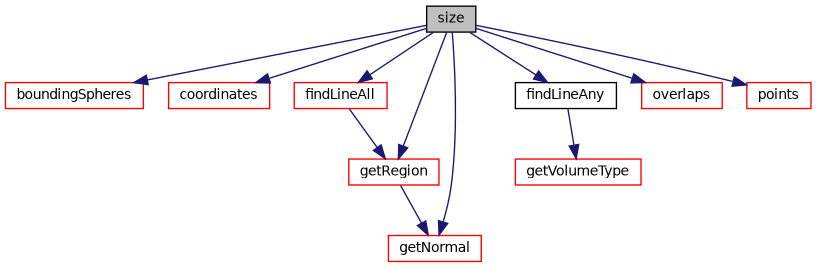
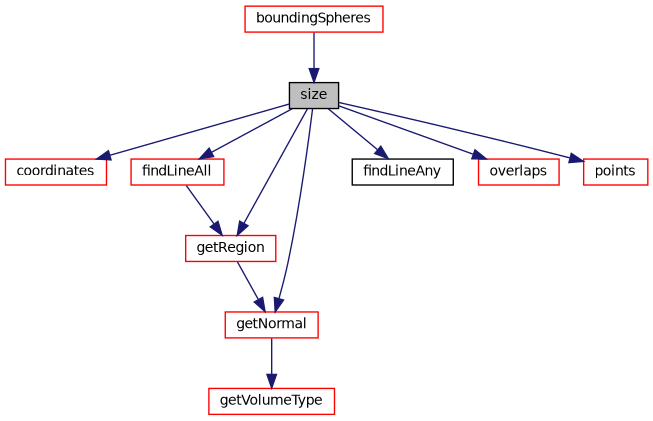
  digraph {
    rankdir=TB
    node [color=red fontname=Helvetica fontsize=10 shape=record]
    edge [color=midnightblue fontname=Helvetica fontsize=10 labelfontname=Helvetica labelfontsize=10 style=solid]
    n1 [color=black fillcolor=grey75 fontcolor=black height=0.2 label=size style=filled width=0.4]
    n2 [height=0.2 label=boundingSpheres width=0.4]
    n3 [height=0.2 label=coordinates width=0.4]
    n4 [height=0.2 label=findLineAll width=0.4]
    n5 [height=0.2 label=getRegion width=0.4]
    n6 [height=0.2 label=getNormal width=0.4]
    n7 [color=black height=0.2 label=findLineAny width=0.4]
    n8 [height=0.2 label=overlaps width=0.4]
    n9 [height=0.2 label=points width=0.4]
    n10 [height=0.2 label=getVolumeType width=0.4]
-   n1 -> n2
+   n2 -> n1
    n1 -> n3
    n1 -> n4
    n1 -> n5
    n1 -> n6
    n1 -> n7
    n1 -> n8
    n1 -> n9
    n4 -> n5
    n5 -> n6
-   n7 -> n10
+   n6 -> n10
  }
